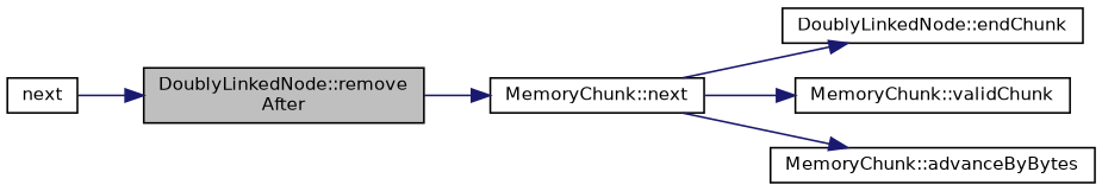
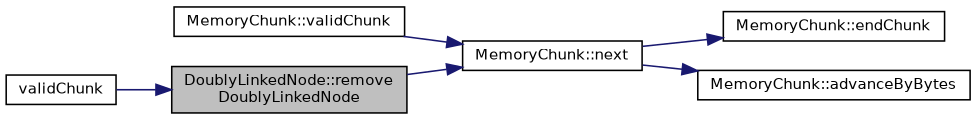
  digraph {
    rankdir=LR
    node [color=black fillcolor=white fontname=Helvetica fontsize=10 shape=record style=filled]
    edge [color=midnightblue fontname=Helvetica fontsize=10 labelfontname=Helvetica labelfontsize=10 style=solid]
-   n1 [fillcolor=grey75 fontcolor=black height=0.2 label="DoublyLinkedNode::remove\lAfter" width=0.4]
+   n1 [fillcolor=grey75 fontcolor=black height=0.2 label="DoublyLinkedNode::remove\lDoublyLinkedNode" width=0.4]
    n2 [height=0.2 label="MemoryChunk::next" width=0.4]
-   n3 [height=0.2 label=next width=0.4]
-   n4 [height=0.2 label="DoublyLinkedNode::endChunk" width=0.4]
+   n3 [height=0.2 label=validChunk width=0.4]
+   n4 [height=0.2 label="MemoryChunk::endChunk" width=0.4]
    n5 [height=0.2 label="MemoryChunk::validChunk" width=0.4]
    n6 [height=0.2 label="MemoryChunk::advanceByBytes" width=0.4]
    n1 -> n2
    n2 -> n4
-   n2 -> n5
+   n5 -> n2
    n2 -> n6
    n3 -> n1
  }
